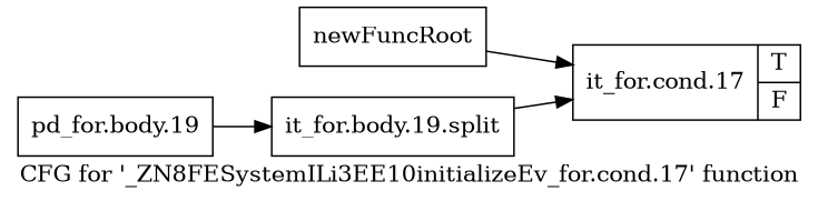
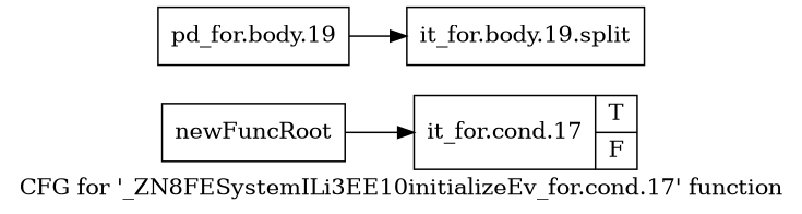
  digraph {
    label="CFG for '_ZN8FESystemILi3EE10initializeEv_for.cond.17' function"
    rankdir=LR
    node [shape=record]
    n1 [label="{newFuncRoot}"]
    n2 [label="{it_for.cond.17|{<s0>T|<s1>F}}"]
    n3 [label="{pd_for.body.19}"]
    n4 [label="{it_for.body.19.split}"]
    n1 -> n2
    n3 -> n4
-   n4 -> n2
  }
